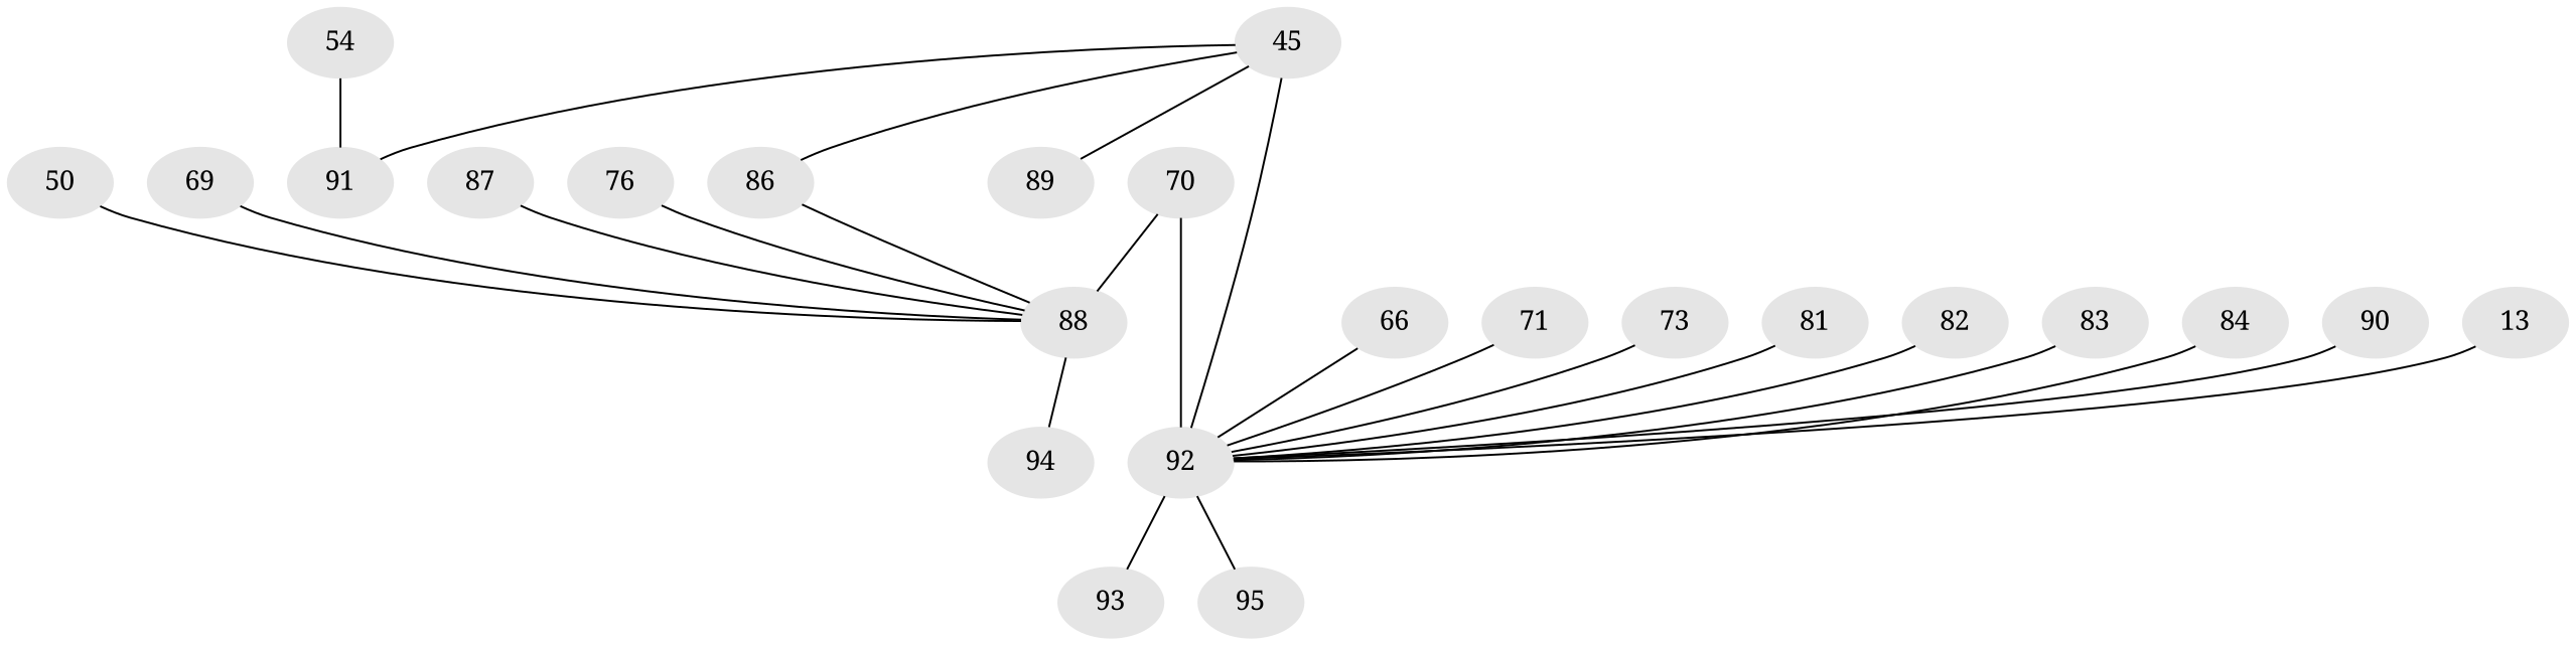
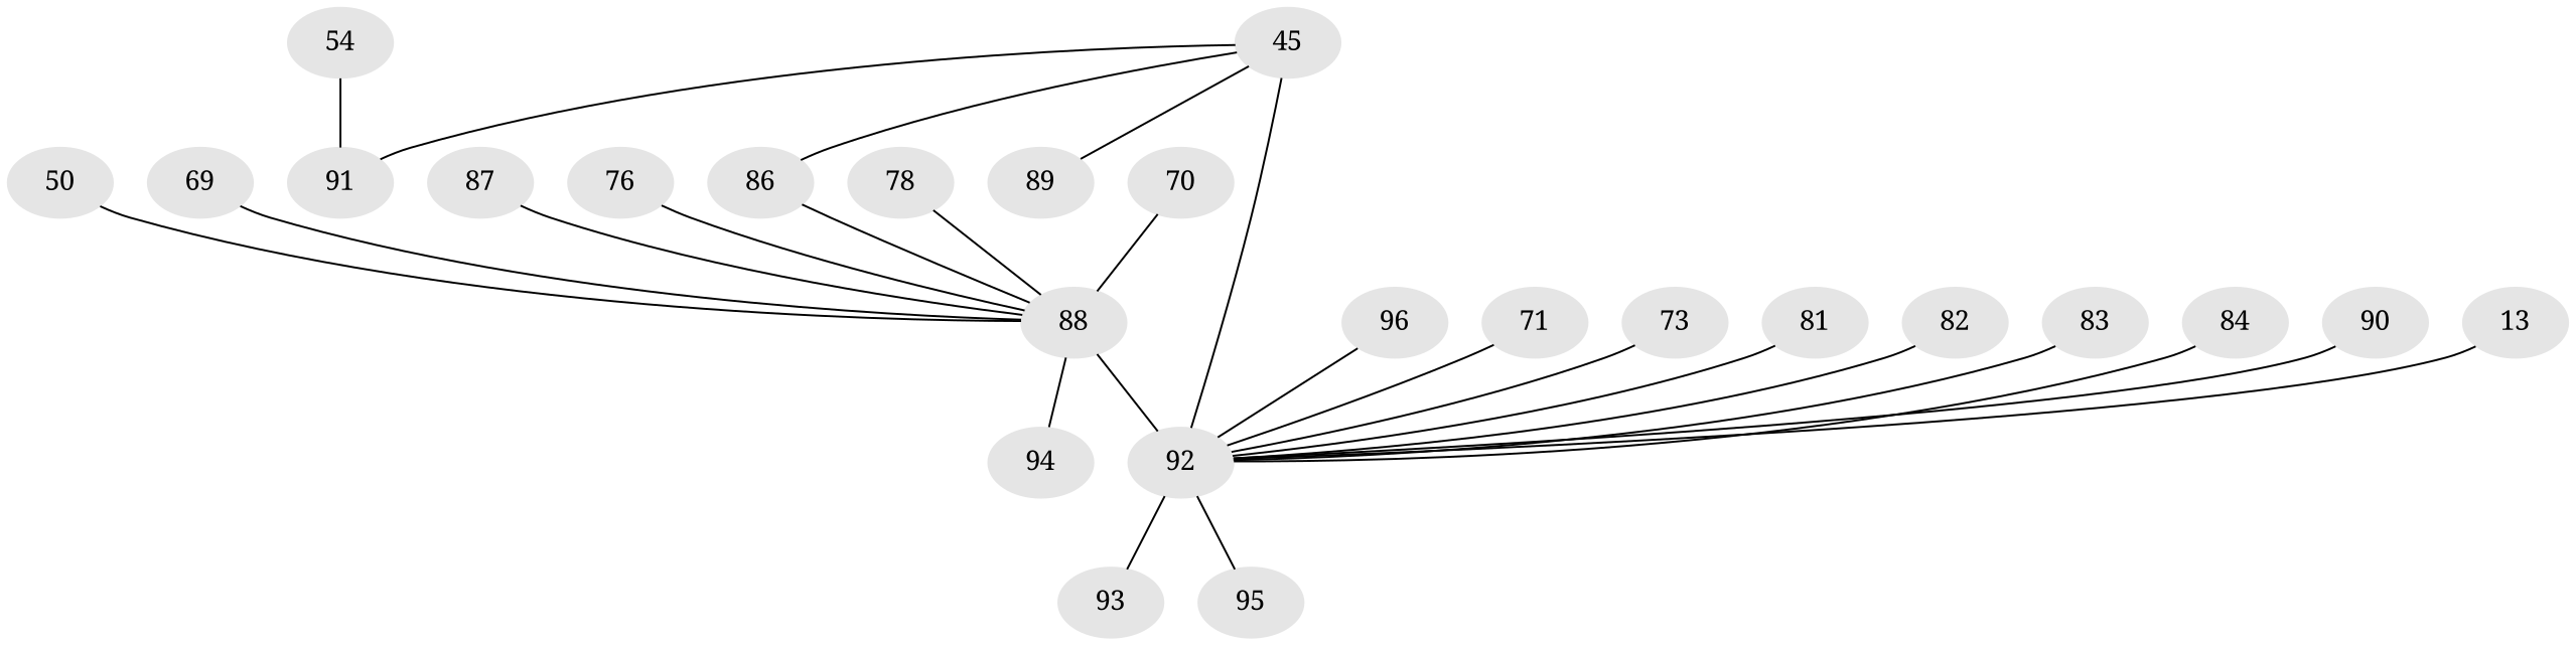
  graph {
    fontname="Noto Serif"
    node [color=gray90 fontname="Noto Serif" style=filled]
    edge [fontname="Noto Serif"]
    92 [super="+8+77+41+28+57+32+42+44+45+55+56+60+62"]
    93
    95
    13
    88 [super="+26+70+25+43+47+48"]
    94 [super="+19"]
    50
    54 [super="+33"]
    91
-   66 [super="+52"]
+   66 [super="+52" label=96]
    69 [super="+16"]
    71 [super="+49"]
    n13 [label=70]
    73
    76 [super="+35"]
+   78
    81
    82
    83
    84
    n21 [label=45 super="+36"]
    86 [super="+67+74+79+68"]
    89
    87
    90 [super="+64"]
    92 -- 93
    92 -- 95
    13 -- 92 [weight=2]
-   n13 -- 92 [weight=16]
+   88 -- 92 [weight=16]
    88 -- 94
    50 -- 88
    54 -- 91
    66 -- 92
    69 -- 88
    71 -- 92
    n13 -- 88
    73 -- 92
    76 -- 88
+   78 -- 88
    81 -- 92
    82 -- 92
    83 -- 92
    84 -- 92
    n21 -- 92 [weight=8]
    n21 -- 91
    n21 -- 86
    n21 -- 89
    86 -- 88 [weight=3]
    87 -- 88
    90 -- 92
  }
